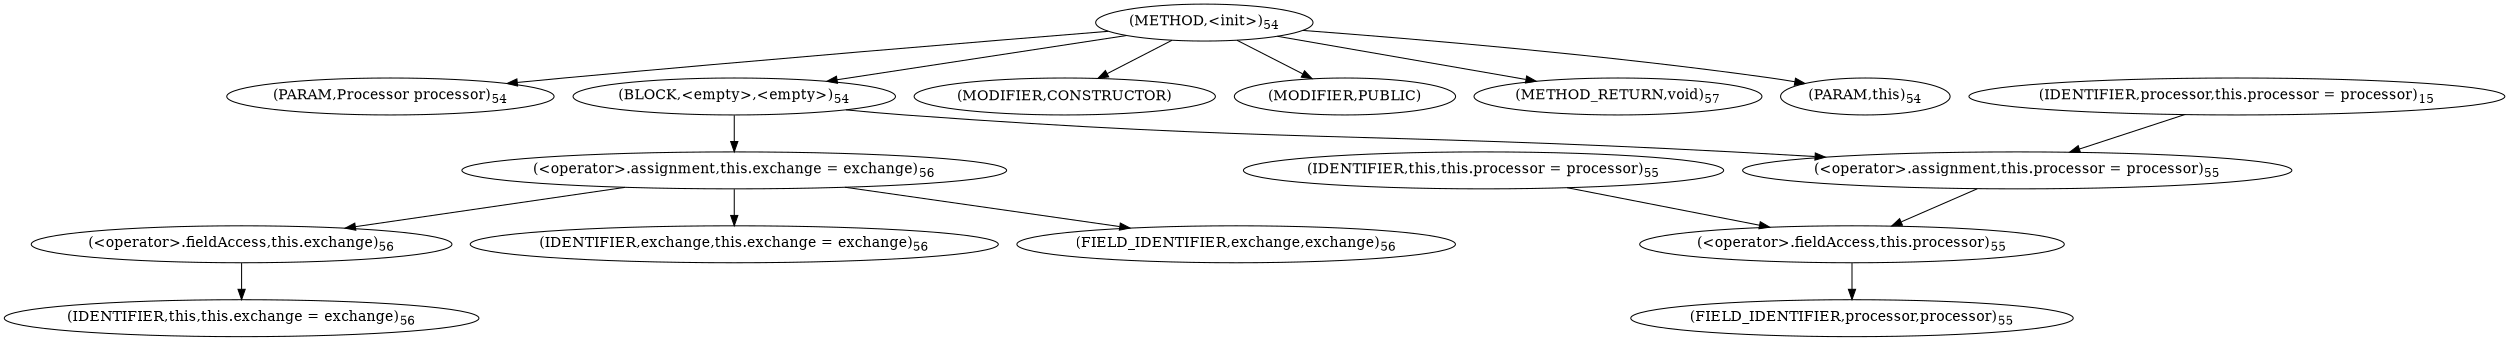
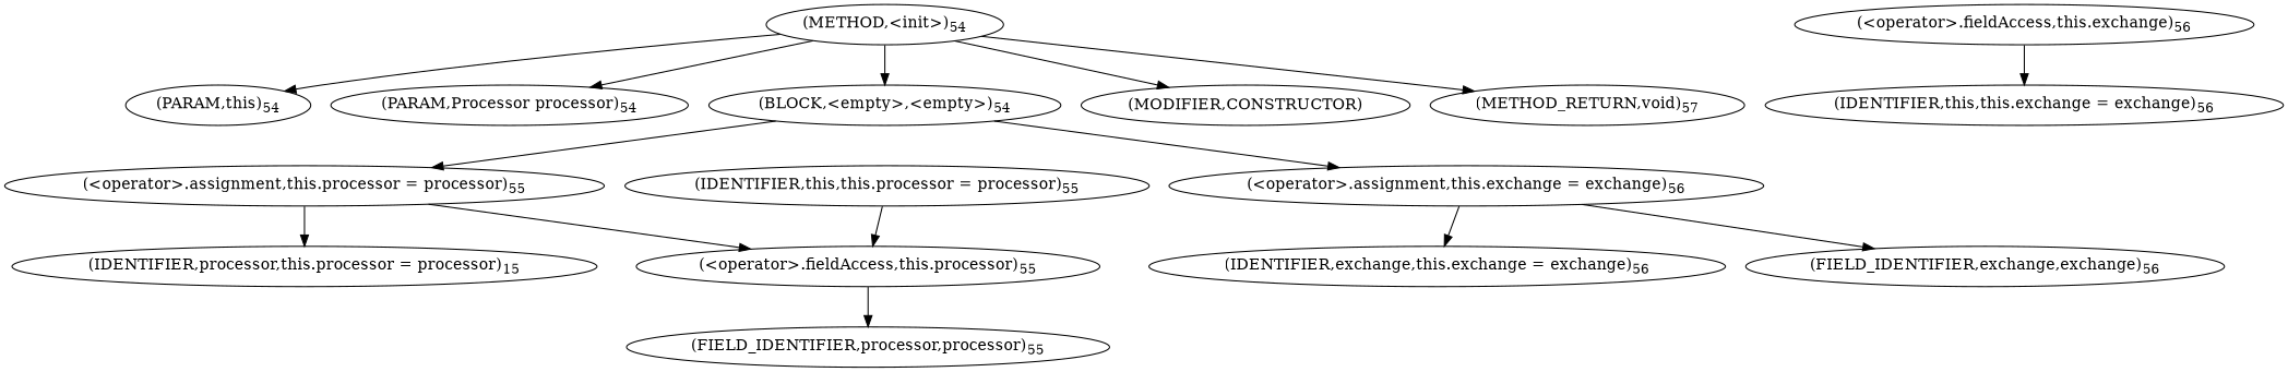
  digraph {
    n1 [label=<(METHOD,&lt;init&gt;)<SUB>54</SUB>>]
    n2 [label=<(PARAM,this)<SUB>54</SUB>>]
    n3 [label=<(PARAM,Processor processor)<SUB>54</SUB>>]
    n4 [label=<(BLOCK,&lt;empty&gt;,&lt;empty&gt;)<SUB>54</SUB>>]
    n5 [label=<(MODIFIER,CONSTRUCTOR)>]
-   n6 [label=<(MODIFIER,PUBLIC)>]
    n7 [label=<(METHOD_RETURN,void)<SUB>57</SUB>>]
    n8 [label=<(&lt;operator&gt;.assignment,this.processor = processor)<SUB>55</SUB>>]
    n9 [label=<(&lt;operator&gt;.assignment,this.exchange = exchange)<SUB>56</SUB>>]
    n10 [label=<(&lt;operator&gt;.fieldAccess,this.processor)<SUB>55</SUB>>]
    n11 [label=<(IDENTIFIER,processor,this.processor = processor)<SUB>15</SUB>>]
    n12 [label=<(&lt;operator&gt;.fieldAccess,this.exchange)<SUB>56</SUB>>]
    n13 [label=<(IDENTIFIER,exchange,this.exchange = exchange)<SUB>56</SUB>>]
    n14 [label=<(FIELD_IDENTIFIER,exchange,exchange)<SUB>56</SUB>>]
    n15 [label=<(FIELD_IDENTIFIER,processor,processor)<SUB>55</SUB>>]
    n16 [label=<(IDENTIFIER,this,this.processor = processor)<SUB>55</SUB>>]
    n17 [label=<(IDENTIFIER,this,this.exchange = exchange)<SUB>56</SUB>>]
    n1 -> n2
    n1 -> n3
    n1 -> n4
    n1 -> n5
-   n1 -> n6
    n1 -> n7
    n4 -> n8
    n4 -> n9
    n8 -> n10
-   n11 -> n8
-   n9 -> n12
+   n8 -> n11
    n9 -> n13
    n9 -> n14
    n10 -> n15
    n12 -> n17
    n16 -> n10
  }
